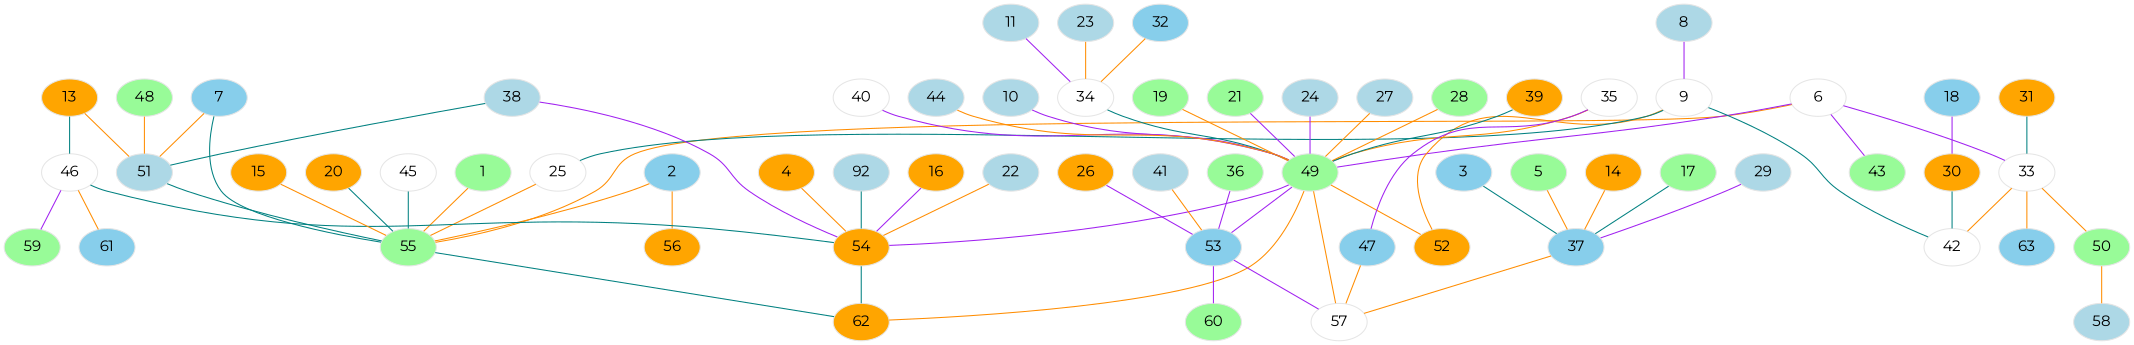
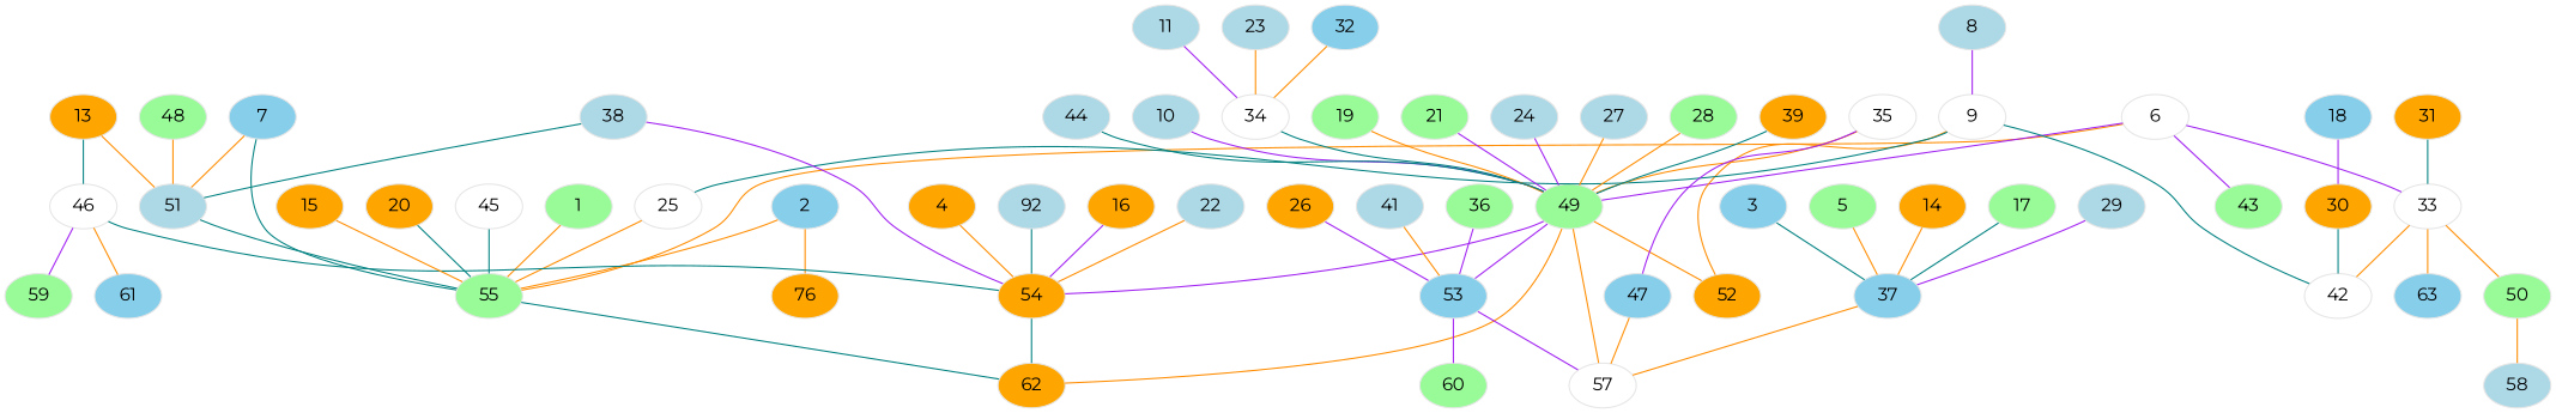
  graph {
    fontname=Montserrat
    node [color=gray90 fillcolor=palegreen fontname=Montserrat style=filled]
    edge [color=darkorange fontname=Montserrat weight=1.0]
    1
    55
    62 [fillcolor=orange]
    2 [fillcolor=skyblue]
-   56 [fillcolor=orange]
+   56 [fillcolor=orange label=76]
    3 [fillcolor=skyblue]
    37 [fillcolor=skyblue]
    57 [fillcolor=white]
    4 [fillcolor=orange]
    54 [fillcolor=orange]
    5
    6 [fillcolor=white]
    33 [fillcolor=white]
    43
    49
    50
    42 [fillcolor=white]
    63 [fillcolor=skyblue]
    53 [fillcolor=skyblue]
    52 [fillcolor=orange]
    58 [fillcolor=lightblue]
    7 [fillcolor=skyblue]
    51 [fillcolor=lightblue]
    8 [fillcolor=lightblue]
    9 [fillcolor=white]
    25 [fillcolor=white]
    36
    10 [fillcolor=lightblue]
    11 [fillcolor=lightblue]
    34 [fillcolor=white]
    n31 [fillcolor=lightblue label=92]
    13 [fillcolor=orange]
    46 [fillcolor=white]
    59
    61 [fillcolor=skyblue]
    14 [fillcolor=orange]
    15 [fillcolor=orange]
    16 [fillcolor=orange]
    17
    18 [fillcolor=skyblue]
    30 [fillcolor=orange]
    19
    20 [fillcolor=orange]
    21
    22 [fillcolor=lightblue]
    23 [fillcolor=lightblue]
    24 [fillcolor=lightblue]
    26 [fillcolor=orange]
    60
    27 [fillcolor=lightblue]
    28
    29 [fillcolor=lightblue]
    31 [fillcolor=orange]
    32 [fillcolor=skyblue]
    35 [fillcolor=white]
    47 [fillcolor=skyblue]
    38 [fillcolor=lightblue]
    39 [fillcolor=orange]
-   40 [fillcolor=white]
    41 [fillcolor=lightblue]
    44 [fillcolor=lightblue]
    45 [fillcolor=white]
    48
    1 -- 55
    55 -- 62 [color=teal]
    2 -- 55
    2 -- 56
    3 -- 37 [color=teal]
    37 -- 57
    4 -- 54
    54 -- 62 [color=teal]
    5 -- 37
    6 -- 55
    6 -- 33 [color=purple]
    6 -- 43 [color=purple]
    6 -- 49 [color=purple]
    33 -- 50
    33 -- 42
    33 -- 63
    49 -- 62
    49 -- 57
    49 -- 54 [color=purple]
    49 -- 53 [color=purple]
    49 -- 52
    50 -- 58
    53 -- 57 [color=purple]
    53 -- 60 [color=purple]
    7 -- 55 [color=teal]
    7 -- 51
    51 -- 55 [color=teal weight=2.0]
    8 -- 9 [color=purple]
    9 -- 42 [color=teal]
    9 -- 52
    9 -- 25 [color=teal]
    25 -- 55
    36 -- 53 [color=purple]
    10 -- 49 [color=purple]
    11 -- 34 [color=purple]
    34 -- 49 [color=teal]
    n31 -- 54 [color=teal]
    13 -- 51
    13 -- 46 [color=teal]
    46 -- 54 [color=teal]
    46 -- 59 [color=purple]
    46 -- 61
    14 -- 37
    15 -- 55
    16 -- 54 [color=purple]
    17 -- 37 [color=teal]
    18 -- 30 [color=purple]
    30 -- 42 [color=teal]
    19 -- 49
    20 -- 55 [color=teal]
    21 -- 49 [color=purple]
    22 -- 54
    23 -- 34
    24 -- 49 [color=purple]
    26 -- 53 [color=purple]
    27 -- 49
    28 -- 49
    29 -- 37 [color=purple]
    31 -- 33 [color=teal]
    32 -- 34
    35 -- 49
    35 -- 47 [color=purple]
    47 -- 57
    38 -- 54 [color=purple]
    38 -- 51 [color=teal]
    39 -- 49 [color=teal]
-   40 -- 49 [color=purple]
    41 -- 53
-   44 -- 49
+   44 -- 49 [color=teal]
    45 -- 55 [color=teal]
    48 -- 51
  }
